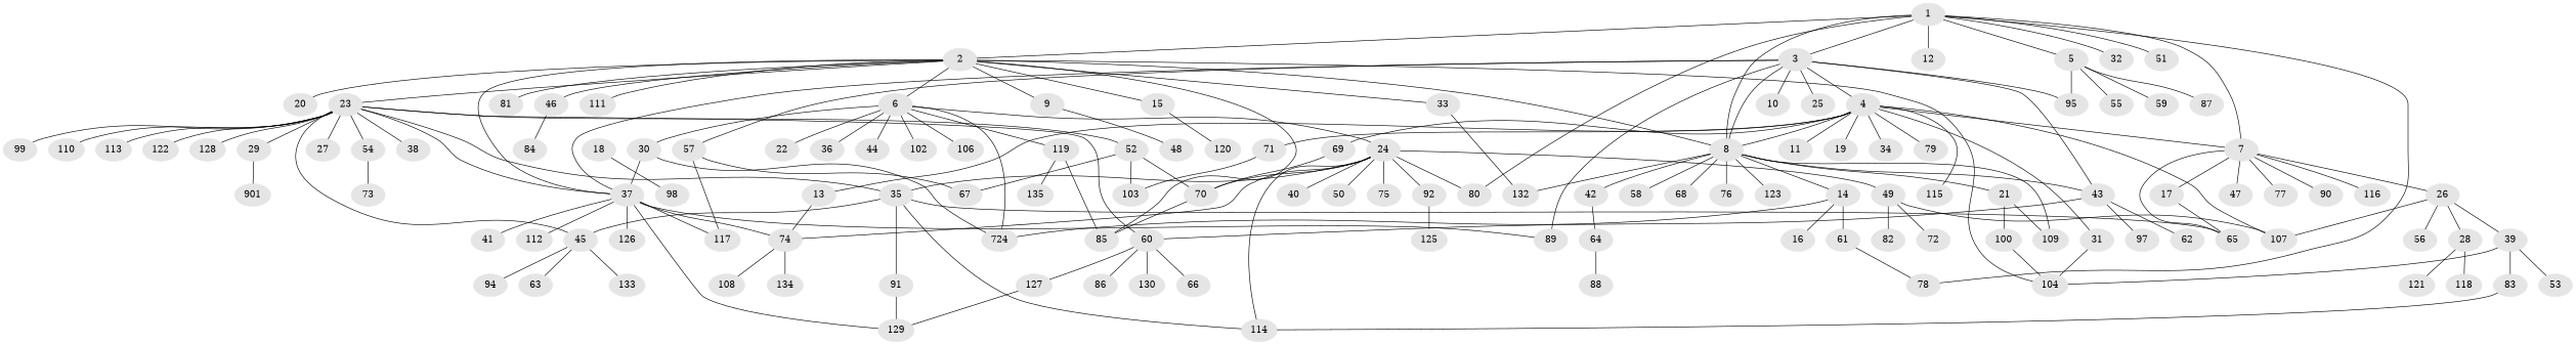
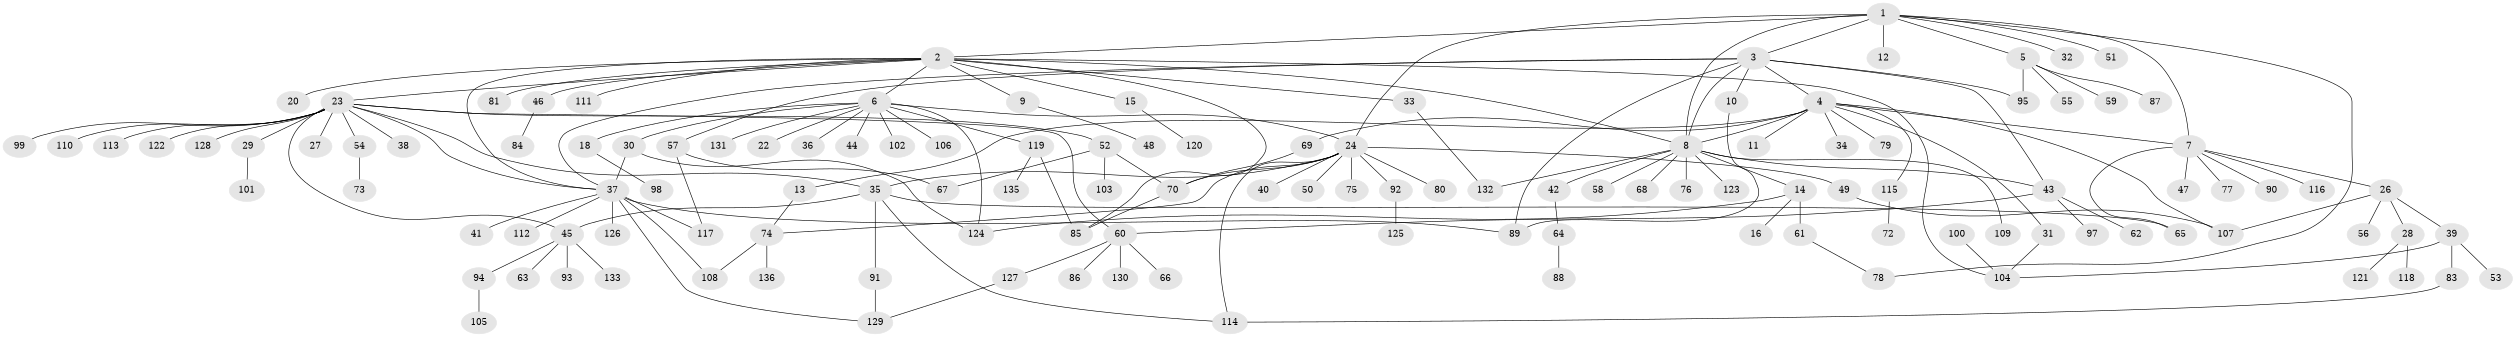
  graph {
    node [color=gray90 style=filled]
    1
    2
    3
    5
    7
    8
    12
    24
    32
    51
    78
    6
    9
    15
    20
    23
    33
    37
    46
    81
    85
    104
    111
    4
    10
-   25
    43
    57
    89
    95
    55
    59
    87
-   17
    26
    47
    65
    77
    90
    116
    14
-   21
    42
    58
    68
    76
    109
    123
    132
    74
    35
    40
    49
    50
    70
    75
    80
    92
    114
    18
    22
    30
    36
    44
    102
    106
    119
-   124 [label=724]
+   124
+   131
    48
    120
    27
    29
    38
    45
    52
    54
    60
    99
    110
    113
    122
    128
    41
    112
    117
    126
    129
    84
    11
    13
-   19
    31
    34
    69
-   71
    79
    107
    115
    62
    97
    67
    103
    98
    135
    28
    39
    56
    16
    61
    100
    64
    108
-   134
-   101 [label=901]
+   134 [label=136]
+   101
    91
    63
+   93
    94
    133
    73
    66
    86
    127
    130
    72
-   82
    125
    118
    121
    53
    83
    88
+   105
    1 -- 2
    1 -- 3
    1 -- 5
    1 -- 7
    1 -- 8
    1 -- 12
-   1 -- 80
+   1 -- 24
    1 -- 32
    1 -- 51
    1 -- 78
    2 -- 8
    2 -- 6
    2 -- 9
    2 -- 15
    2 -- 20
    2 -- 23
    2 -- 33
    2 -- 37
    2 -- 46
    2 -- 81
    2 -- 85
    2 -- 104
    2 -- 111
    3 -- 8
    3 -- 37
    3 -- 4
    3 -- 10
-   3 -- 25
    3 -- 43
    3 -- 57
    3 -- 89
    3 -- 95
    5 -- 95
    5 -- 55
    5 -- 59
    5 -- 87
-   7 -- 17
    7 -- 26
    7 -- 47
    7 -- 65
    7 -- 77
    7 -- 90
    7 -- 116
    8 -- 43
    8 -- 14
-   8 -- 21
    8 -- 42
    8 -- 58
    8 -- 68
    8 -- 76
    8 -- 109
    8 -- 123
    8 -- 132
    24 -- 74
    24 -- 35
    24 -- 40
    24 -- 49
    24 -- 50
    24 -- 70
    24 -- 75
    24 -- 80
    24 -- 92
    24 -- 114
    6 -- 24
+   6 -- 18
    6 -- 22
    6 -- 30
    6 -- 36
    6 -- 44
    6 -- 102
    6 -- 106
    6 -- 119
    6 -- 124
+   6 -- 131
    9 -- 48
    15 -- 120
    23 -- 37
    23 -- 35
    23 -- 27
    23 -- 29
    23 -- 38
    23 -- 45
    23 -- 52
    23 -- 54
    23 -- 60
    23 -- 99
    23 -- 110
    23 -- 113
    23 -- 122
    23 -- 128
    33 -- 132
    37 -- 89
-   37 -- 74
+   37 -- 108
    37 -- 41
    37 -- 112
    37 -- 117
    37 -- 126
    37 -- 129
    46 -- 84
    4 -- 7
    4 -- 8
    4 -- 11
    4 -- 13
-   4 -- 19
    4 -- 31
    4 -- 34
    4 -- 69
-   4 -- 71
    4 -- 79
    4 -- 107
    4 -- 115
+   10 -- 89
    43 -- 60
    43 -- 62
    43 -- 97
    57 -- 117
    57 -- 67
-   17 -- 65
    26 -- 107
    26 -- 28
    26 -- 39
    26 -- 56
    14 -- 124
    14 -- 16
    14 -- 61
-   21 -- 109
-   21 -- 100
    42 -- 64
    74 -- 108
    74 -- 134
    35 -- 65
    35 -- 114
    35 -- 45
    35 -- 91
    49 -- 107
-   49 -- 72
-   49 -- 82
+   115 -- 72
    70 -- 85
    92 -- 125
    18 -- 98
    30 -- 37
    30 -- 124
    119 -- 85
    119 -- 135
    29 -- 101
    45 -- 63
+   45 -- 93
    45 -- 94
    45 -- 133
    52 -- 70
    52 -- 67
    52 -- 103
    54 -- 73
    60 -- 66
    60 -- 86
    60 -- 127
    60 -- 130
    13 -- 74
    31 -- 104
    69 -- 70
-   71 -- 103
    28 -- 118
    28 -- 121
    39 -- 104
    39 -- 53
    39 -- 83
    61 -- 78
    100 -- 104
    64 -- 88
    91 -- 129
+   94 -- 105
    127 -- 129
    83 -- 114
  }
